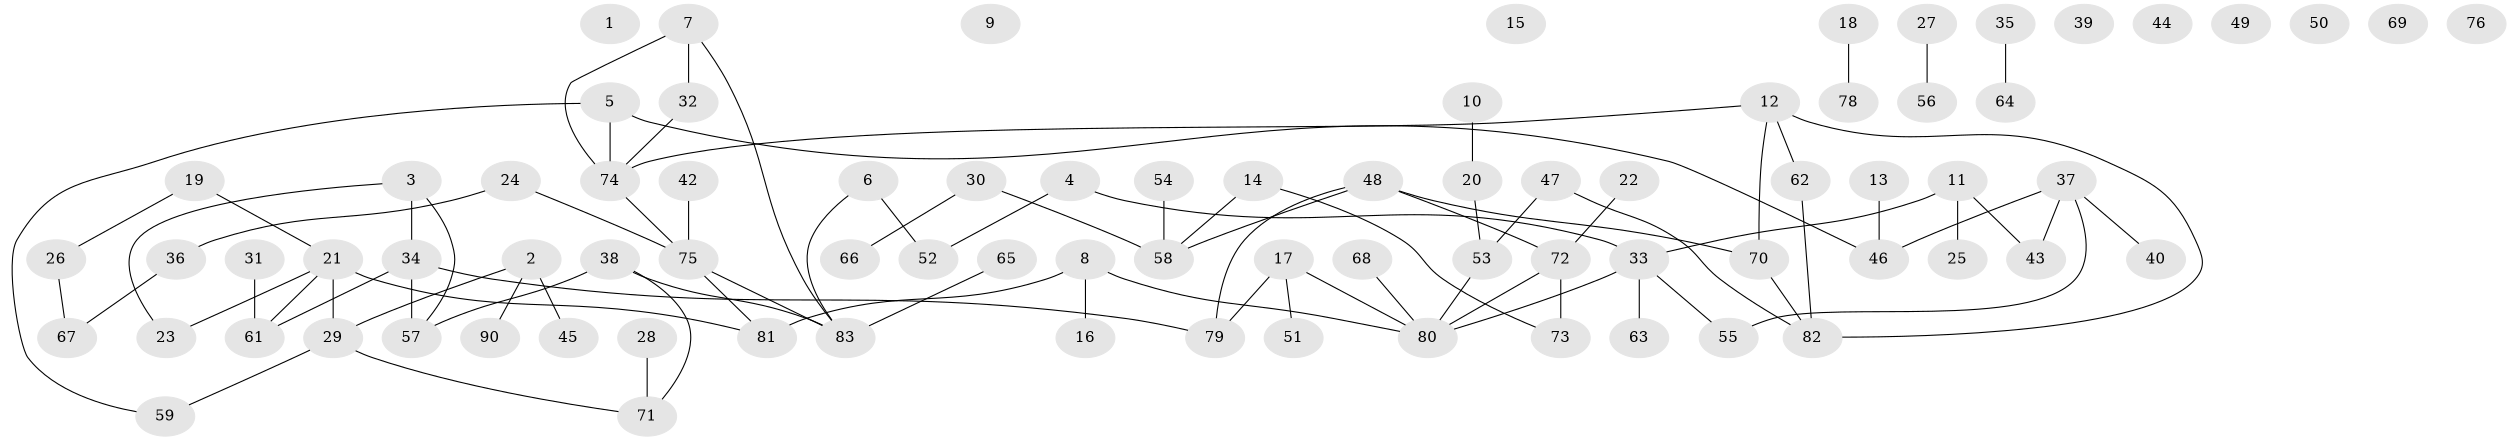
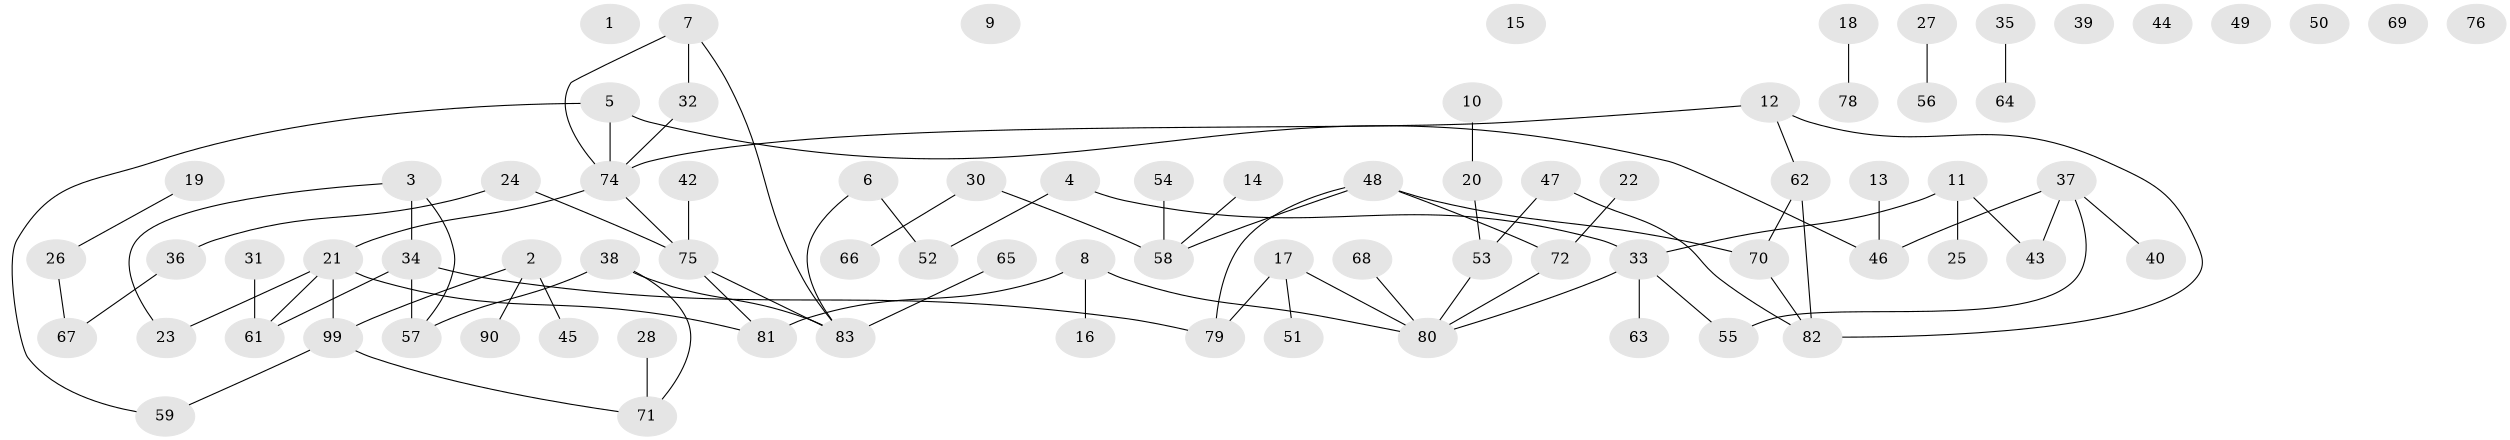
  graph {
    node [color=gray90 style=filled]
    1
    2
-   29
+   29 [label=99]
    45
    n5 [label=90]
    59
    71
    3
    23
    34
    57
    79
    61
    4
    33
    52
    80
    55
    63
    74
    75
    5
    46
    6
    83
    7
    32
    8
    16
    81
    9
    10
    20
    53
    11
    25
    43
    12
    62
    70
    82
    13
    14
    58
-   73
    15
    17
    51
    18
    78
    19
    21
    26
    67
    22
    72
    24
    36
    27
    56
    28
    30
    66
    31
    35
    64
    37
    40
    38
    39
    42
    44
    47
    48
    49
    50
    54
    65
    68
    69
    76
    2 -- 29
    2 -- 45
    2 -- n5
    29 -- 59
    29 -- 71
    3 -- 23
    3 -- 34
    3 -- 57
    34 -- 57
    34 -- 79
    34 -- 61
    4 -- 33
    4 -- 52
    33 -- 80
    33 -- 55
    33 -- 63
    74 -- 75
    75 -- 83
    75 -- 81
    5 -- 59
    5 -- 74
    5 -- 46
    6 -- 52
    6 -- 83
    7 -- 74
    7 -- 83
    7 -- 32
    32 -- 74
    8 -- 80
    8 -- 16
    8 -- 81
    10 -- 20
    20 -- 53
    53 -- 80
    11 -- 33
    11 -- 25
    11 -- 43
    12 -- 74
    12 -- 62
-   12 -- 70
+   62 -- 70
    12 -- 82
    62 -- 82
    70 -- 82
    13 -- 46
    14 -- 58
-   14 -- 73
    17 -- 79
    17 -- 80
    17 -- 51
    18 -- 78
-   19 -- 21
+   74 -- 21
    19 -- 26
    21 -- 29
    21 -- 23
    21 -- 61
    21 -- 81
    26 -- 67
    22 -- 72
    72 -- 80
-   72 -- 73
    24 -- 75
    24 -- 36
    36 -- 67
    27 -- 56
    28 -- 71
    30 -- 58
    30 -- 66
    31 -- 61
    35 -- 64
    37 -- 55
    37 -- 46
    37 -- 43
    37 -- 40
    38 -- 71
    38 -- 57
    38 -- 83
    42 -- 75
    47 -- 53
    47 -- 82
    48 -- 79
    48 -- 70
    48 -- 58
    48 -- 72
    54 -- 58
    65 -- 83
    68 -- 80
  }
